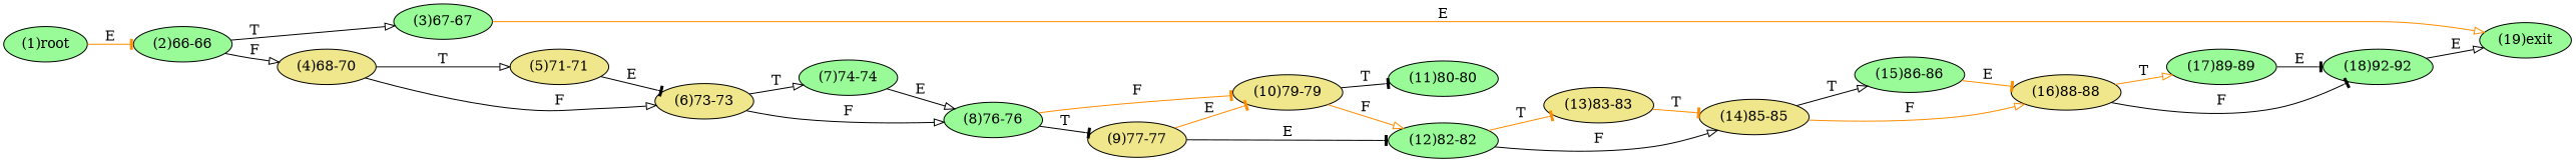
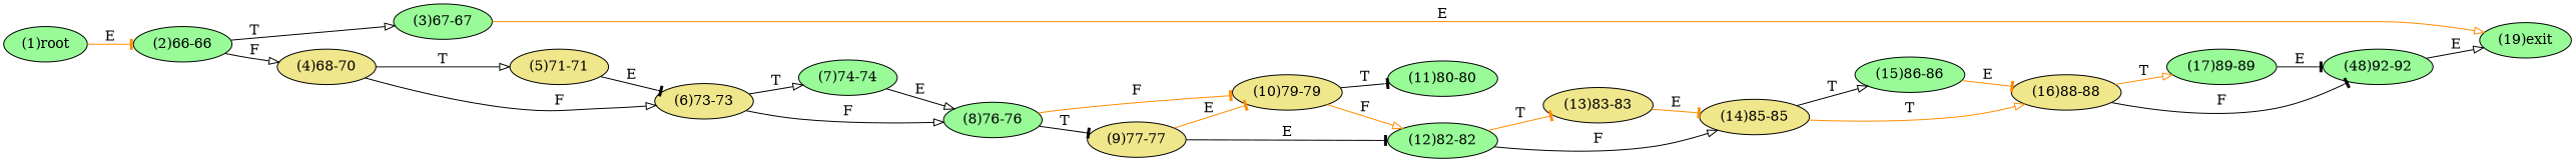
  digraph {
    rankdir=LR
    node [fillcolor=palegreen style=filled]
    edge [arrowhead=onormal color=black]
    n1 [label="(1)root"]
    n2 [label="(2)66-66"]
    n3 [label="(3)67-67"]
    n4 [fillcolor=khaki label="(4)68-70"]
    n5 [label="(19)exit"]
    n6 [fillcolor=khaki label="(5)71-71"]
    n7 [fillcolor=khaki label="(6)73-73"]
    n8 [label="(7)74-74"]
    n9 [label="(8)76-76"]
    n10 [fillcolor=khaki label="(9)77-77"]
    n11 [fillcolor=khaki label="(10)79-79"]
    n12 [label="(12)82-82"]
    n13 [label="(11)80-80"]
    n14 [fillcolor=khaki label="(13)83-83"]
    n15 [fillcolor=khaki label="(14)85-85"]
    n16 [label="(15)86-86"]
    n17 [fillcolor=khaki label="(16)88-88"]
    n18 [label="(17)89-89"]
-   n19 [label="(18)92-92"]
+   n19 [label="(48)92-92"]
    n1 -> n2 [arrowhead=tee color=darkorange label=E]
    n2 -> n3 [label=T]
    n2 -> n4 [label=F]
    n3 -> n5 [color=darkorange label=E]
    n4 -> n6 [label=T]
    n4 -> n7 [label=F]
    n6 -> n7 [arrowhead=tee label=E]
    n7 -> n8 [label=T]
    n7 -> n9 [label=F]
    n8 -> n9 [label=E]
    n9 -> n10 [arrowhead=tee label=T]
    n9 -> n11 [arrowhead=tee color=darkorange label=F]
    n10 -> n11 [arrowhead=tee color=darkorange label=E]
    n10 -> n12 [arrowhead=tee label=E]
    n11 -> n12 [color=darkorange label=F]
    n11 -> n13 [arrowhead=tee label=T]
    n12 -> n14 [arrowhead=tee color=darkorange label=T]
    n12 -> n15 [label=F]
-   n14 -> n15 [arrowhead=tee color=darkorange label=T]
+   n14 -> n15 [arrowhead=tee color=darkorange label=E]
    n15 -> n16 [label=T]
-   n15 -> n17 [color=darkorange label=F]
+   n15 -> n17 [color=darkorange label=T]
    n16 -> n17 [arrowhead=tee color=darkorange label=E]
    n17 -> n18 [color=darkorange label=T]
    n17 -> n19 [arrowhead=tee label=F]
    n18 -> n19 [arrowhead=tee label=E]
    n19 -> n5 [label=E]
  }
